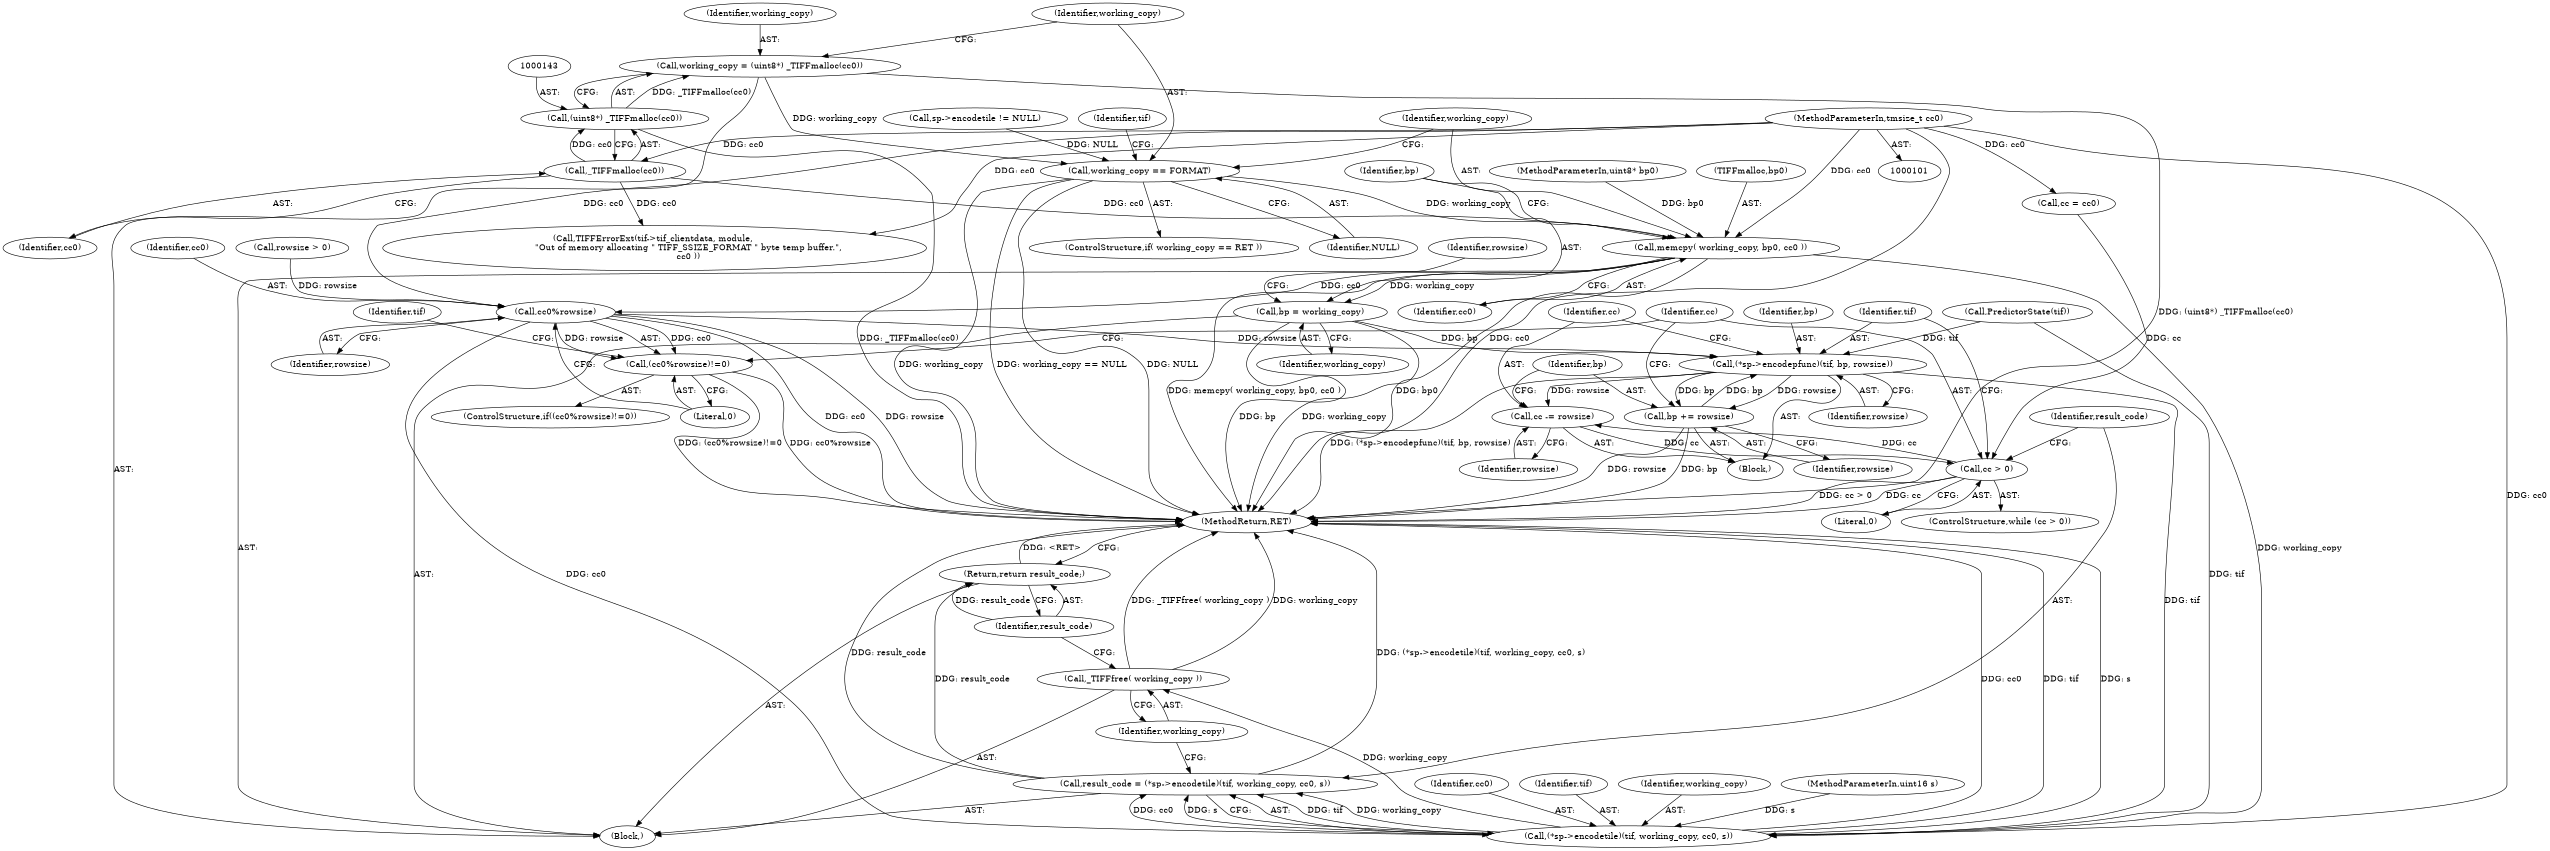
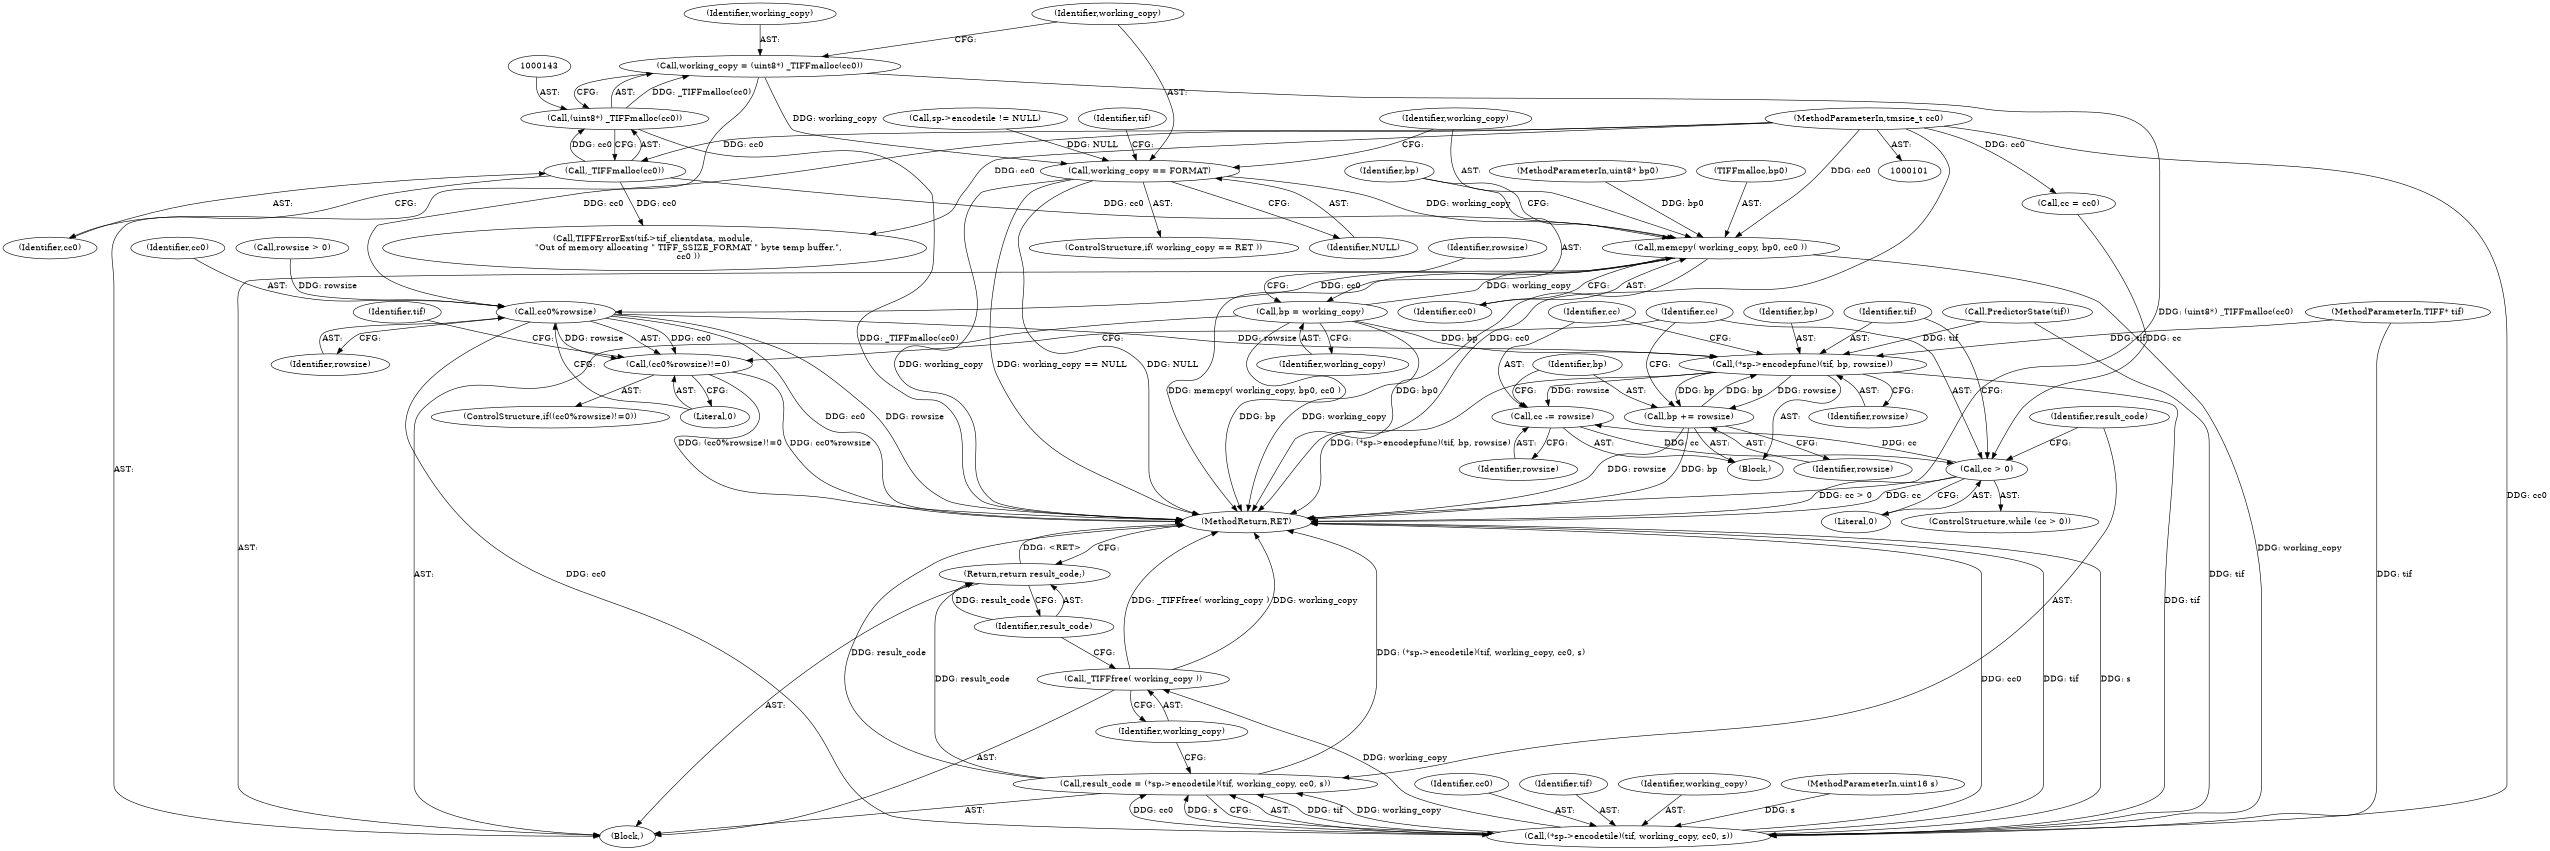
  digraph {
    n1 [label="(Call,working_copy = (uint8*) _TIFFmalloc(cc0))"]
    n2 [label="(Call,(uint8*) _TIFFmalloc(cc0))"]
    n3 [label="(Call,working_copy == FORMAT)"]
    n4 [label="(MethodReturn,RET)"]
    n5 [label="(Block,)"]
    n6 [label="(Call,_TIFFmalloc(cc0))"]
    n7 [label="(Call,memcpy( working_copy, bp0, cc0 ))"]
    n8 [label="(ControlStructure,if( working_copy == RET ))"]
    n9 [label="(Identifier,NULL)"]
    n10 [label="(Return,return result_code;)"]
    n11 [label="(Call,TIFFErrorExt(tif->tif_clientdata, module, \n                         \"Out of memory allocating \" TIFF_SSIZE_FORMAT \" byte temp buffer.\",\n                         cc0 ))"]
    n12 [label="(Identifier,cc0)"]
    n13 [label="(Call,(*sp->encodetile)(tif, working_copy, cc0, s))"]
    n14 [label="(Call,cc0%rowsize)"]
    n15 [label="(Call,bp = working_copy)"]
    n16 [label="(Identifier,cc0)"]
    n17 [label="(MethodParameterIn,tmsize_t cc0)"]
    n18 [label="(Call,cc = cc0)"]
    1000101
    n20 [label="(Call,result_code = (*sp->encodetile)(tif, working_copy, cc0, s))"]
    n21 [label="(Call,_TIFFfree( working_copy ))"]
    n22 [label="(Call,(*sp->encodepfunc)(tif, bp, rowsize))"]
    n23 [label="(Call,(cc0%rowsize)!=0)"]
    n24 [label="(Identifier,rowsize)"]
    n25 [label="(Call,cc > 0)"]
    n26 [label="(Identifier,working_copy)"]
    n27 [label="(Call,cc -= rowsize)"]
    n28 [label="(Call,bp += rowsize)"]
    n29 [label="(Block,)"]
    n30 [label="(Identifier,rowsize)"]
    n31 [label="(Identifier,rowsize)"]
    n32 [label="(Identifier,rowsize)"]
    n33 [label="(Literal,0)"]
    n34 [label="(ControlStructure,while (cc > 0))"]
    n35 [label="(Identifier,working_copy)"]
    n36 [label="(Identifier,result_code)"]
    n37 [label="(Literal,0)"]
    n38 [label="(ControlStructure,if((cc0%rowsize)!=0))"]
    n39 [label="(Call,PredictorState(tif))"]
    n40 [label="(Identifier,working_copy)"]
    n41 [label="(Identifier,cc0)"]
    n42 [label="(Identifier,bp)"]
    n43 [label="(Identifier,working_copy)"]
    n44 [label="(Identifier,bp)"]
    n45 [label="(Identifier,cc0)"]
    n46 [label="(Identifier,tif)"]
    n47 [label="(MethodParameterIn,uint8* bp0)"]
    n48 [label="(Identifier,tif)"]
    n49 [label="(Identifier,cc)"]
    n50 [label="(Identifier,result_code)"]
    n51 [label="(Identifier,bp)"]
    n52 [label="(Call,rowsize > 0)"]
    n53 [label="(Identifier,working_copy)"]
    n54 [label="(Call,sp->encodetile != NULL)"]
    n55 [label="(Identifier,cc)"]
    n56 [label="(Identifier,tif)"]
    n57 [label="(Identifier,rowsize)"]
    n58 [label="(TIFFmalloc,bp0)"]
    n59 [label="(Identifier,tif)"]
    n60 [label="(Identifier,working_copy)"]
    n61 [label="(MethodParameterIn,uint16 s)"]
+   n62 [label="(MethodParameterIn,TIFF* tif)"]
    1000143
    n1 -> n2 [label="CFG: "]
    n1 -> n3 [label="DDG: working_copy"]
    n1 -> n4 [label="DDG: (uint8*) _TIFFmalloc(cc0)"]
    n1 -> n5 [label="AST: "]
    n2 -> n1 [label="AST: "]
    n2 -> n1 [label="DDG: _TIFFmalloc(cc0)"]
    n2 -> n4 [label="DDG: _TIFFmalloc(cc0)"]
    n2 -> n6 [label="CFG: "]
    n3 -> n4 [label="DDG: NULL"]
    n3 -> n4 [label="DDG: working_copy"]
    n3 -> n4 [label="DDG: working_copy == NULL"]
    n3 -> n7 [label="DDG: working_copy"]
    n3 -> n8 [label="AST: "]
    n3 -> n9 [label="CFG: "]
    n4 -> n10 [label="CFG: "]
    n6 -> n2 [label="AST: "]
    n6 -> n2 [label="DDG: cc0"]
    n6 -> n7 [label="DDG: cc0"]
    n6 -> n11 [label="DDG: cc0"]
    n6 -> n12 [label="CFG: "]
    n7 -> n4 [label="DDG: bp0"]
    n7 -> n4 [label="DDG: memcpy( working_copy, bp0, cc0 )"]
    n7 -> n5 [label="AST: "]
    n7 -> n13 [label="DDG: working_copy"]
    n7 -> n14 [label="DDG: cc0"]
-   n7 -> n15 [label="DDG: working_copy"]
+   n15 -> n7 [label="DDG: working_copy"]
    n7 -> n16 [label="CFG: "]
    n9 -> n3 [label="AST: "]
    n10 -> n4 [label="DDG: <RET>"]
    n10 -> n5 [label="AST: "]
    n10 -> n36 [label="CFG: "]
    n12 -> n6 [label="AST: "]
    n13 -> n4 [label="DDG: cc0"]
    n13 -> n4 [label="DDG: tif"]
    n13 -> n4 [label="DDG: s"]
    n13 -> n20 [label="AST: "]
    n13 -> n20 [label="DDG: tif"]
    n13 -> n20 [label="DDG: working_copy"]
    n13 -> n20 [label="DDG: cc0"]
    n13 -> n20 [label="DDG: s"]
    n13 -> n21 [label="DDG: working_copy"]
    n14 -> n4 [label="DDG: cc0"]
    n14 -> n4 [label="DDG: rowsize"]
    n14 -> n13 [label="DDG: cc0"]
    n14 -> n22 [label="DDG: rowsize"]
    n14 -> n23 [label="AST: "]
    n14 -> n23 [label="DDG: cc0"]
    n14 -> n23 [label="DDG: rowsize"]
    n14 -> n24 [label="CFG: "]
    n15 -> n4 [label="DDG: working_copy"]
    n15 -> n4 [label="DDG: bp"]
    n15 -> n5 [label="AST: "]
    n15 -> n22 [label="DDG: bp"]
    n15 -> n26 [label="CFG: "]
    n16 -> n7 [label="AST: "]
    n17 -> n4 [label="DDG: cc0"]
    n17 -> n6 [label="DDG: cc0"]
    n17 -> n7 [label="DDG: cc0"]
    n17 -> n11 [label="DDG: cc0"]
    n17 -> n13 [label="DDG: cc0"]
    n17 -> n14 [label="DDG: cc0"]
    n17 -> n18 [label="DDG: cc0"]
    n17 -> 1000101 [label="AST: "]
    n18 -> n25 [label="DDG: cc"]
    n20 -> n4 [label="DDG: (*sp->encodetile)(tif, working_copy, cc0, s)"]
    n20 -> n4 [label="DDG: result_code"]
    n20 -> n5 [label="AST: "]
    n20 -> n10 [label="DDG: result_code"]
    n20 -> n13 [label="CFG: "]
    n21 -> n4 [label="DDG: _TIFFfree( working_copy )"]
    n21 -> n4 [label="DDG: working_copy"]
    n21 -> n5 [label="AST: "]
    n21 -> n35 [label="CFG: "]
    n22 -> n4 [label="DDG: (*sp->encodepfunc)(tif, bp, rowsize)"]
    n22 -> n13 [label="DDG: tif"]
    n22 -> n27 [label="DDG: rowsize"]
    n22 -> n28 [label="DDG: rowsize"]
    n22 -> n28 [label="DDG: bp"]
    n22 -> n29 [label="AST: "]
    n22 -> n30 [label="CFG: "]
    n23 -> n4 [label="DDG: cc0%rowsize"]
    n23 -> n4 [label="DDG: (cc0%rowsize)!=0"]
    n23 -> n37 [label="CFG: "]
    n23 -> n38 [label="AST: "]
    n24 -> n14 [label="AST: "]
    n25 -> n4 [label="DDG: cc"]
    n25 -> n4 [label="DDG: cc > 0"]
    n25 -> n27 [label="DDG: cc"]
    n25 -> n33 [label="CFG: "]
    n25 -> n34 [label="AST: "]
    n26 -> n15 [label="AST: "]
    n27 -> n25 [label="DDG: cc"]
    n27 -> n29 [label="AST: "]
    n27 -> n31 [label="CFG: "]
    n28 -> n4 [label="DDG: rowsize"]
    n28 -> n4 [label="DDG: bp"]
    n28 -> n22 [label="DDG: bp"]
    n28 -> n29 [label="AST: "]
    n28 -> n32 [label="CFG: "]
    n30 -> n22 [label="AST: "]
    n31 -> n27 [label="AST: "]
    n32 -> n28 [label="AST: "]
    n33 -> n25 [label="AST: "]
    n35 -> n20 [label="CFG: "]
    n35 -> n21 [label="AST: "]
    n36 -> n10 [label="AST: "]
    n36 -> n10 [label="DDG: result_code"]
    n36 -> n21 [label="CFG: "]
    n37 -> n14 [label="CFG: "]
    n37 -> n23 [label="AST: "]
    n39 -> n13 [label="DDG: tif"]
    n39 -> n22 [label="DDG: tif"]
    n40 -> n1 [label="CFG: "]
    n40 -> n3 [label="AST: "]
    n41 -> n14 [label="AST: "]
    n42 -> n7 [label="CFG: "]
    n42 -> n15 [label="AST: "]
    n43 -> n3 [label="CFG: "]
    n43 -> n7 [label="AST: "]
    n44 -> n22 [label="AST: "]
    n45 -> n13 [label="AST: "]
    n46 -> n22 [label="AST: "]
    n46 -> n25 [label="CFG: "]
    n47 -> n7 [label="DDG: bp0"]
    n48 -> n23 [label="CFG: "]
    n49 -> n23 [label="CFG: "]
    n49 -> n25 [label="AST: "]
    n49 -> n28 [label="CFG: "]
    n50 -> n20 [label="AST: "]
    n50 -> n25 [label="CFG: "]
    n51 -> n27 [label="CFG: "]
    n51 -> n28 [label="AST: "]
    n52 -> n14 [label="DDG: rowsize"]
    n53 -> n1 [label="AST: "]
    n54 -> n3 [label="DDG: NULL"]
    n55 -> n22 [label="CFG: "]
    n55 -> n27 [label="AST: "]
    n56 -> n3 [label="CFG: "]
    n57 -> n15 [label="CFG: "]
    n58 -> n7 [label="AST: "]
    n59 -> n13 [label="AST: "]
    n60 -> n13 [label="AST: "]
    n61 -> n13 [label="DDG: s"]
+   n62 -> n13 [label="DDG: tif"]
+   n62 -> n22 [label="DDG: tif"]
    1000143 -> n2 [label="AST: "]
  }
